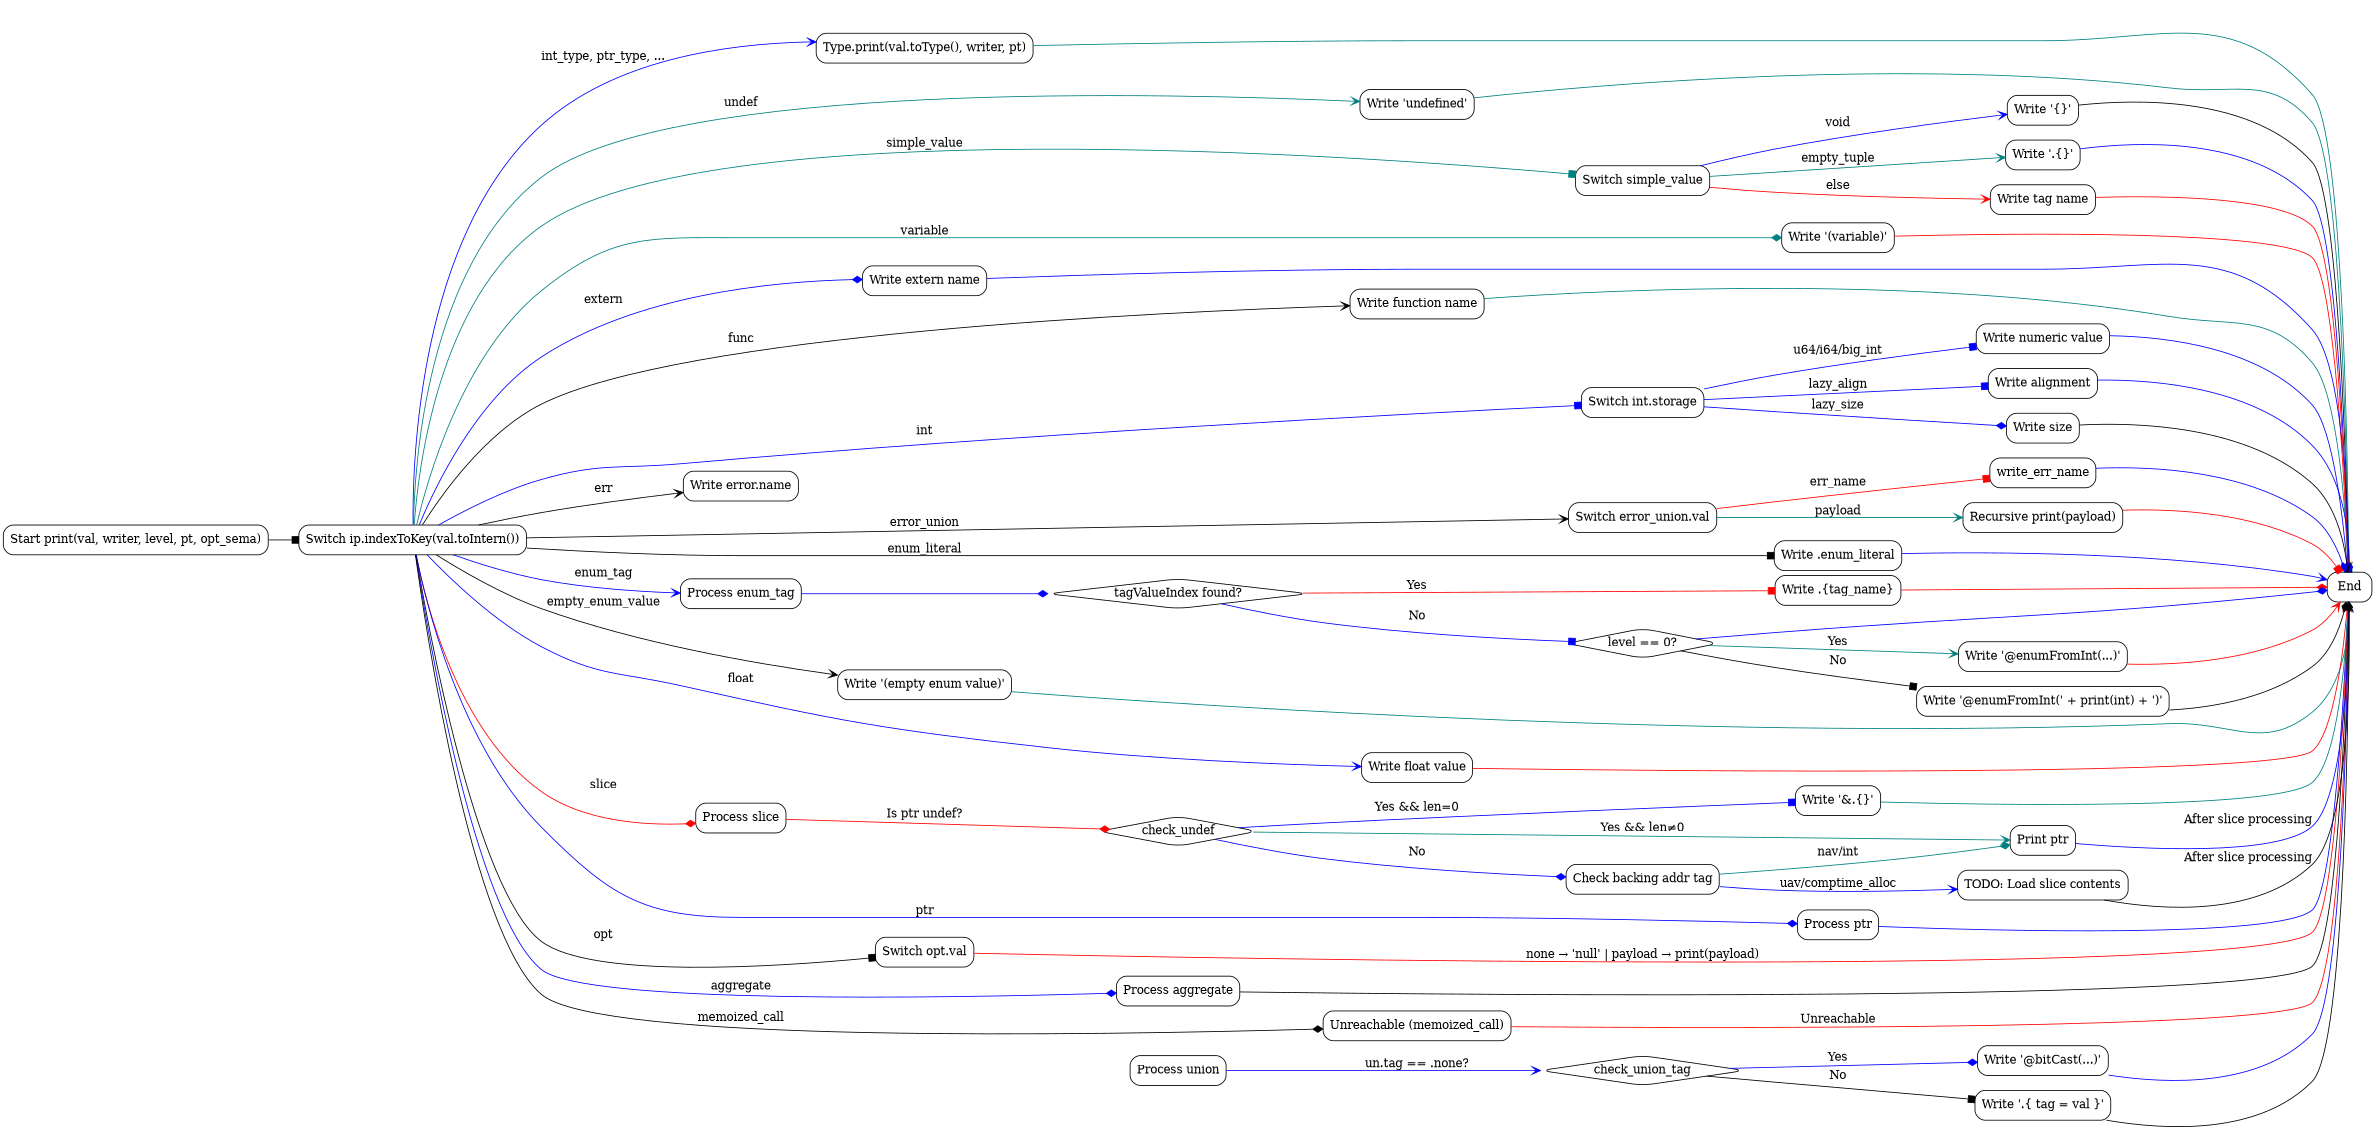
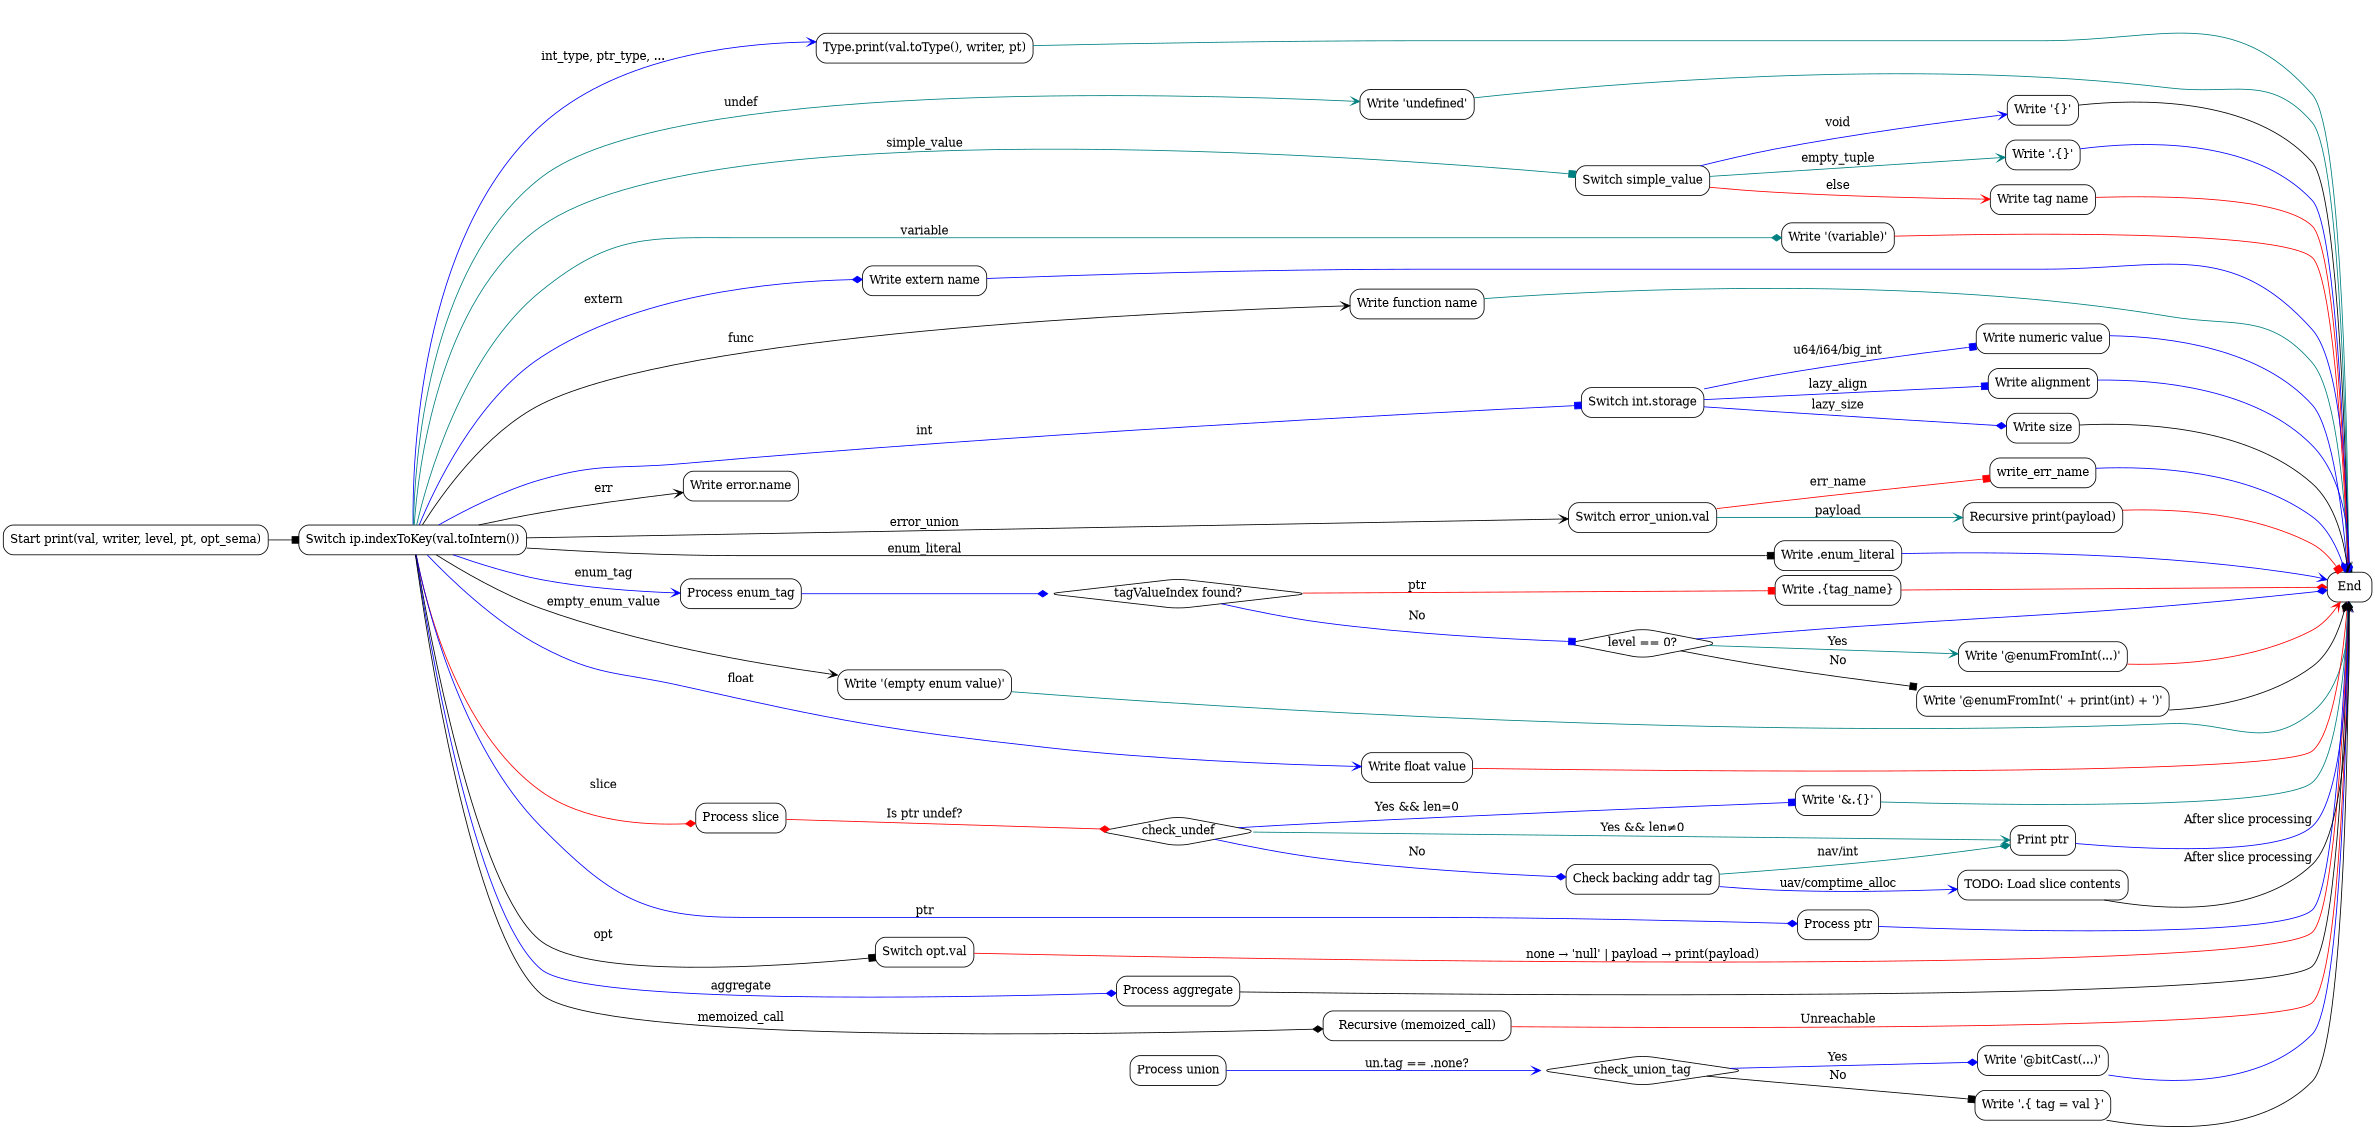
  digraph {
    rankdir=LR
    node [shape=rectangle style=rounded]
    edge [arrowhead=vee color=blue]
    n1 [label="Start print(val, writer, level, pt, opt_sema)"]
    n2 [label="Switch ip.indexToKey(val.toIntern())"]
    n3 [label="Type.print(val.toType(), writer, pt)"]
    n4 [label="Write 'undefined'"]
    n5 [label="Switch simple_value"]
    n6 [label="Write '(variable)'"]
    n7 [label="Write extern name"]
    n8 [label="Write function name"]
    n9 [label="Switch int.storage"]
    n10 [label="Write error.name"]
    n11 [label="Switch error_union.val"]
    n12 [label="Write .enum_literal"]
    n13 [label="Process enum_tag"]
    n14 [label="Write '(empty enum value)'"]
    n15 [label="Write float value"]
    n16 [label="Process slice"]
    n17 [label="Process ptr"]
    n18 [label="Switch opt.val"]
    n19 [label="Process aggregate"]
-   n20 [label="Unreachable (memoized_call)"]
+   n20 [label="Recursive (memoized_call)"]
    n21 [label=End]
    n22 [label="Write '{}'"]
    n23 [label="Write '.{}'"]
    n24 [label="Write tag name"]
    n25 [label="Write numeric value"]
    n26 [label="Write alignment"]
    n27 [label="Write size"]
    write_err_name
    n29 [label="Recursive print(payload)"]
    n30 [label="tagValueIndex found?" shape=diamond]
    check_undef [shape=diamond]
    n32 [label="Process union"]
    check_union_tag [shape=diamond]
    n34 [label="Write .{tag_name}"]
    n35 [label="level == 0?" shape=diamond]
    n36 [label="Write '&.{}'"]
    n37 [label="Print ptr"]
    n38 [label="Check backing addr tag"]
    n39 [label="Write '@bitCast(...)'"]
    n40 [label="Write '.{ tag = val }'"]
    n41 [label="Write '@enumFromInt(...)'"]
    n42 [label="Write '@enumFromInt(' + print(int) + ')'"]
    n43 [label="TODO: Load slice contents"]
    n1 -> n2 [arrowhead=box color=black]
    n2 -> n3 [label="int_type, ptr_type, ..."]
    n2 -> n4 [color=teal label=undef]
    n2 -> n5 [arrowhead=box color=teal label=simple_value]
    n2 -> n6 [arrowhead=diamond color=teal label=variable]
    n2 -> n7 [arrowhead=diamond label=extern]
    n2 -> n8 [color=black label=func]
    n2 -> n9 [arrowhead=box label=int]
    n2 -> n10 [color=black label=err]
    n2 -> n11 [color=black label=error_union]
    n2 -> n12 [arrowhead=box color=black label=enum_literal]
    n2 -> n13 [label=enum_tag]
    n2 -> n14 [color=black label=empty_enum_value]
    n2 -> n15 [label=float]
    n2 -> n16 [arrowhead=diamond color=red label=slice]
    n2 -> n17 [arrowhead=diamond label=ptr]
    n2 -> n18 [arrowhead=box color=black label=opt]
    n2 -> n19 [arrowhead=diamond label=aggregate]
    n2 -> n20 [arrowhead=diamond color=black label=memoized_call]
    n3 -> n21 [arrowhead=diamond color=teal]
    n4 -> n21 [arrowhead=box color=teal]
    n5 -> n22 [label=void]
    n5 -> n23 [color=teal label=empty_tuple]
    n5 -> n24 [color=red label=else]
    n6 -> n21 [color=red]
    n7 -> n21 [arrowhead=diamond]
    n8 -> n21 [color=teal]
    n9 -> n25 [arrowhead=box label="u64/i64/big_int"]
    n9 -> n26 [arrowhead=box label=lazy_align]
    n9 -> n27 [arrowhead=diamond label=lazy_size]
    n11 -> write_err_name [arrowhead=box color=red label=err_name]
    n11 -> n29 [color=teal label=payload]
    n12 -> n21
    n13 -> n30 [arrowhead=diamond]
    n14 -> n21 [arrowhead=diamond color=teal]
    n15 -> n21 [color=red]
    n16 -> check_undef [arrowhead=diamond color=red label="Is ptr undef?"]
    n17 -> n21
    n18 -> n21 [arrowhead=diamond color=red label="none → 'null' | payload → print(payload)"]
    n19 -> n21 [arrowhead=diamond color=black]
    n20 -> n21 [color=red label=Unreachable]
    n22 -> n21 [arrowhead=box color=black]
    n23 -> n21 [arrowhead=diamond]
    n24 -> n21 [arrowhead=diamond color=red]
    n25 -> n21 [arrowhead=diamond]
    n26 -> n21 [arrowhead=diamond]
    n27 -> n21 [color=black]
    write_err_name -> n21 [arrowhead=diamond]
    n29 -> n21 [arrowhead=box color=red]
-   n30 -> n34 [arrowhead=box color=red label=Yes]
+   n30 -> n34 [arrowhead=box color=red label=ptr]
    n30 -> n35 [arrowhead=box label=No]
    check_undef -> n36 [arrowhead=box label="Yes && len=0"]
    check_undef -> n37 [color=teal label="Yes && len≠0"]
    check_undef -> n38 [arrowhead=diamond label=No]
    n32 -> check_union_tag [label="un.tag == .none?"]
    check_union_tag -> n39 [arrowhead=diamond label=Yes]
    check_union_tag -> n40 [arrowhead=box color=black label=No]
    n34 -> n21 [arrowhead=diamond color=red]
    n35 -> n21 [arrowhead=diamond]
    n35 -> n41 [color=teal label=Yes]
    n35 -> n42 [arrowhead=box color=black label=No]
    n36 -> n21 [color=teal]
    n37 -> n21 [label="After slice processing"]
    n38 -> n37 [arrowhead=diamond color=teal label="nav/int"]
    n38 -> n43 [label="uav/comptime_alloc"]
    n39 -> n21 [arrowhead=diamond]
    n40 -> n21 [color=black]
    n41 -> n21 [color=red]
    n42 -> n21 [arrowhead=diamond color=black]
    n43 -> n21 [arrowhead=diamond color=black label="After slice processing"]
  }
